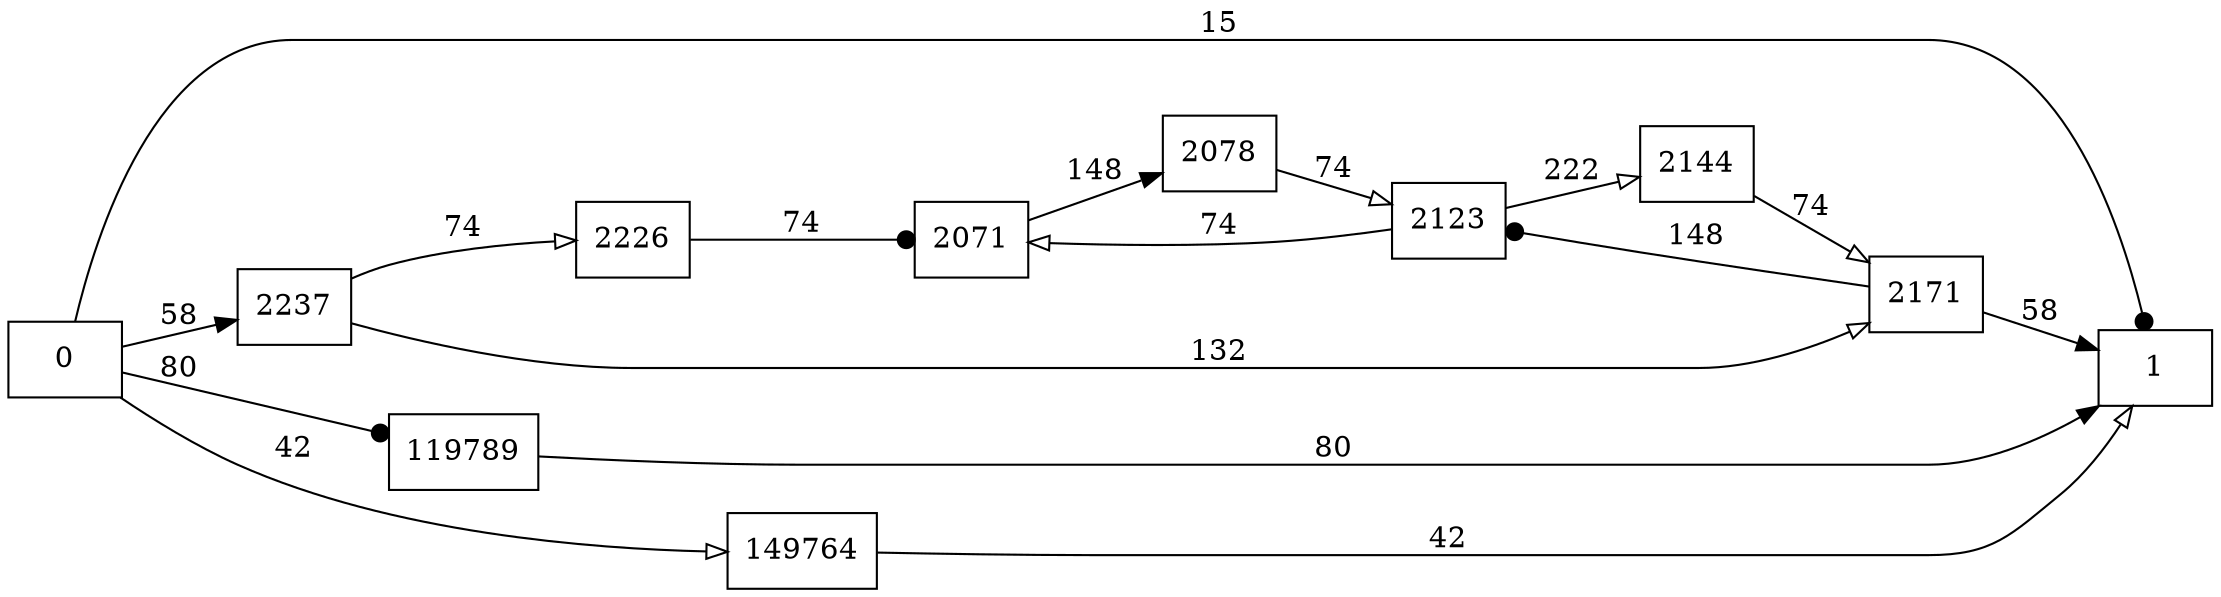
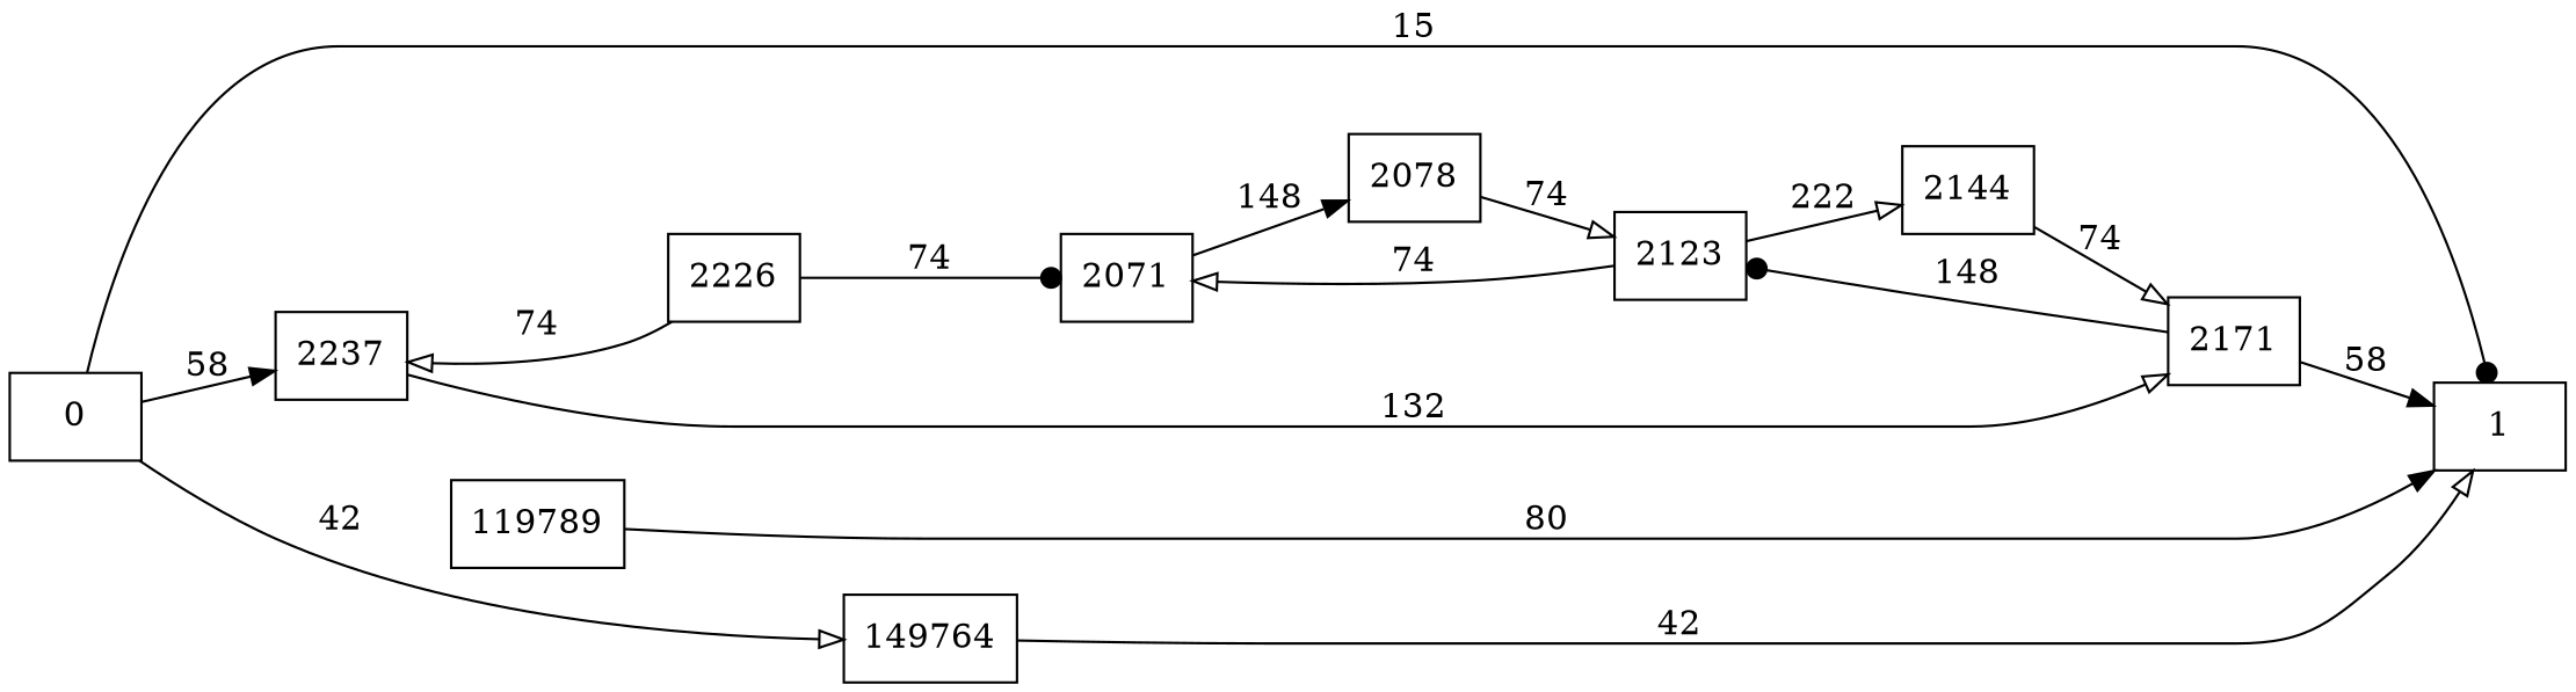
  digraph {
    rankdir=LR
    node [shape=rectangle]
    edge [arrowhead=onormal]
    2071
    2078
    2123
    2144
    2171
    1
    2226
    2237
    119789
    149764
    0
    2071 -> 2078 [arrowhead=normal label=148]
    2078 -> 2123 [label=74]
    2123 -> 2071 [label=74]
    2123 -> 2144 [label=222]
    2144 -> 2171 [label=74]
    2171 -> 2123 [arrowhead=dot label=148]
    2171 -> 1 [arrowhead=normal label=58]
    2226 -> 2071 [arrowhead=dot label=74]
-   2237 -> 2226 [label=74]
+   2226 -> 2237 [label=74]
    2237 -> 2171 [label=132]
    119789 -> 1 [arrowhead=normal label=80]
    149764 -> 1 [label=42]
    0 -> 1 [arrowhead=dot label=15]
    0 -> 2237 [arrowhead=normal label=58]
-   0 -> 119789 [arrowhead=dot label=80]
    0 -> 149764 [label=42]
  }
